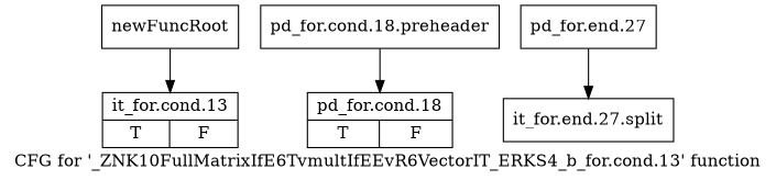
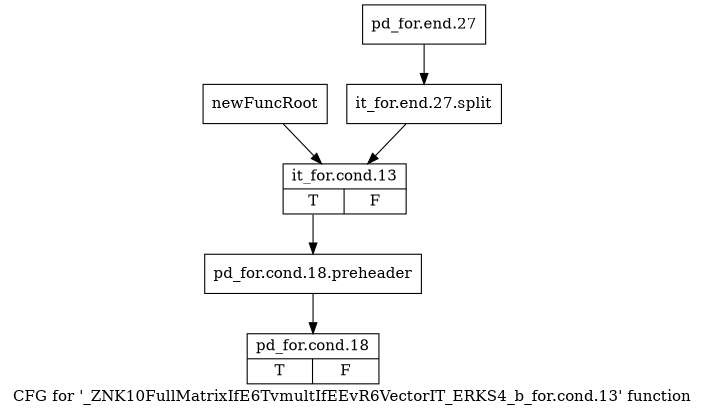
  digraph {
    label="CFG for '_ZNK10FullMatrixIfE6TvmultIfEEvR6VectorIT_ERKS4_b_for.cond.13' function"
    node [shape=record]
    n1 [label="{newFuncRoot}"]
    n2 [label="{it_for.cond.13|{<s0>T|<s1>F}}"]
    n3 [label="{pd_for.cond.18.preheader}"]
    n4 [label="{pd_for.cond.18|{<s0>T|<s1>F}}"]
    n5 [label="{pd_for.end.27}"]
    n6 [label="{it_for.end.27.split}"]
    n1 -> n2
+   n2 -> n3 [tailport=s0]
    n3 -> n4
    n5 -> n6
+   n6 -> n2
  }
